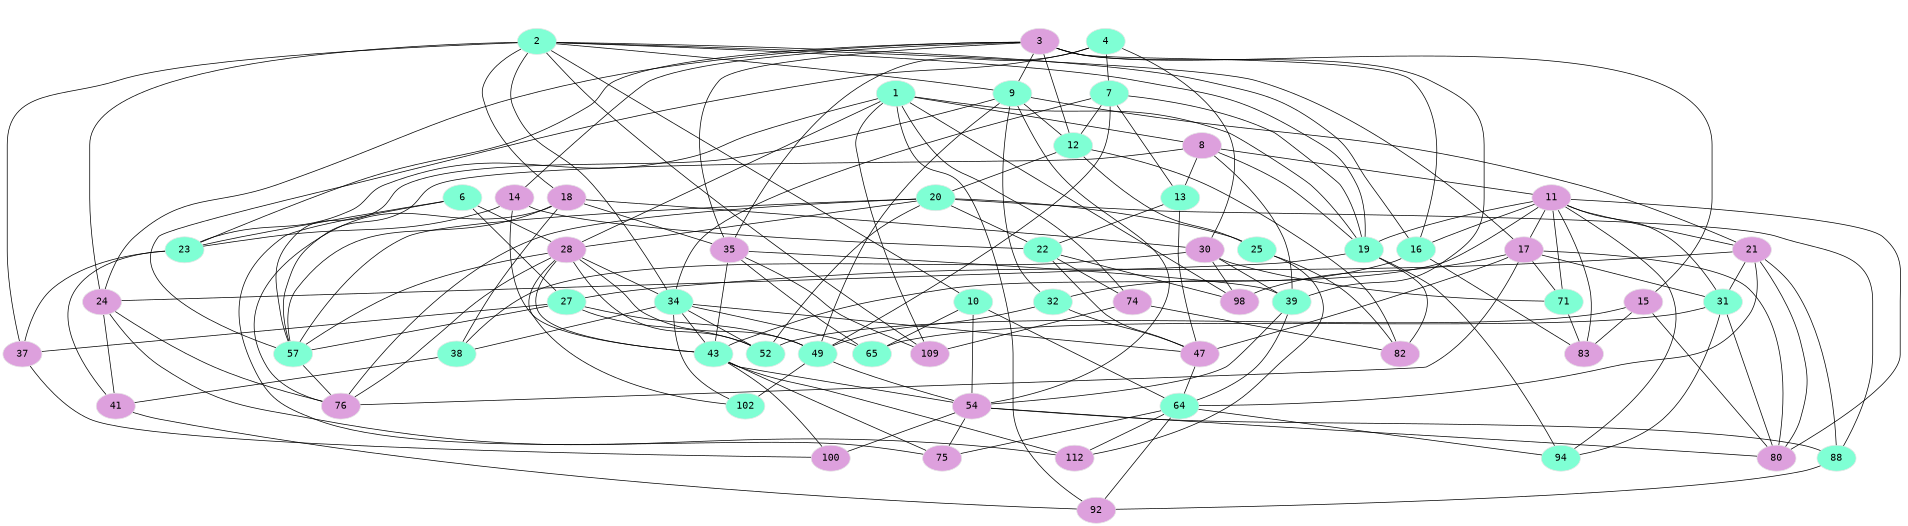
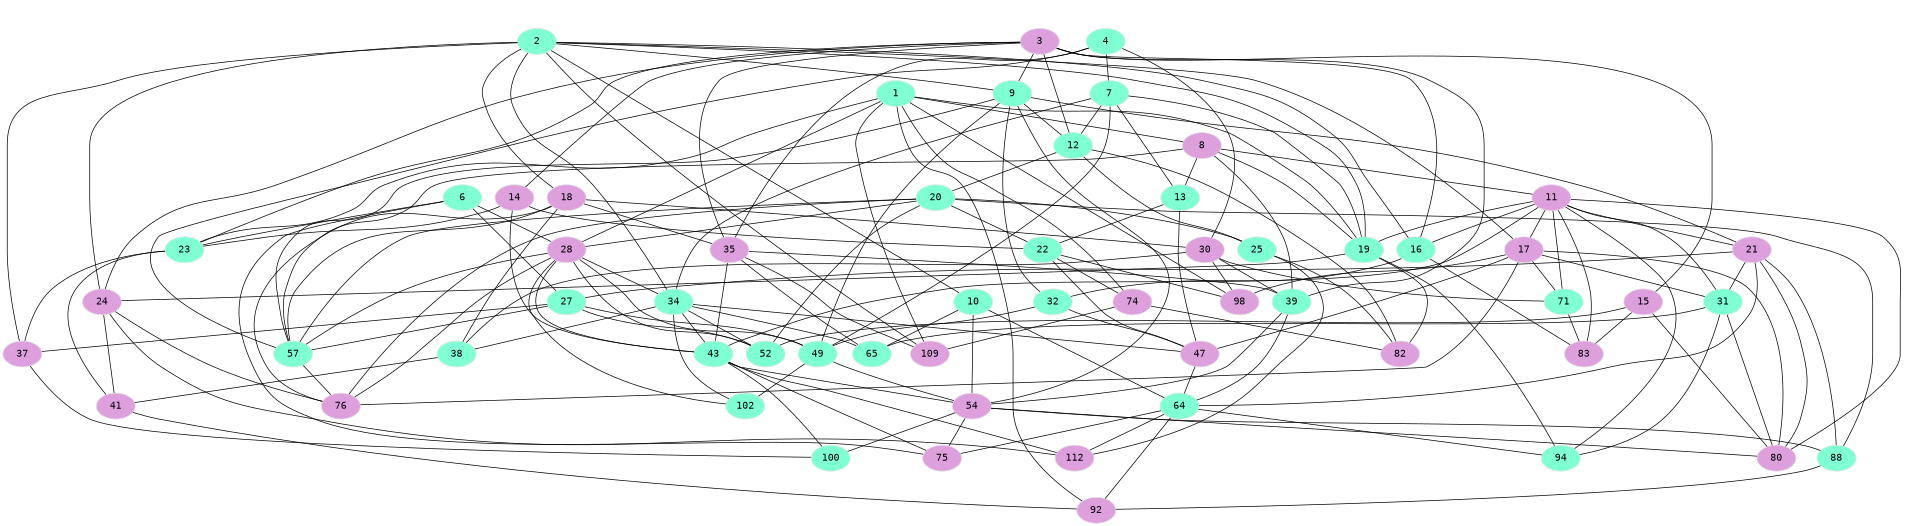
  graph {
    fontname="DejaVu Sans Mono"
    node [color=gray90 fillcolor=aquamarine fontname="DejaVu Sans Mono" style=filled]
    edge [fontname="DejaVu Sans Mono"]
    1 [super="+5+63"]
    8 [fillcolor=plum super="+103"]
    19 [super="+26+114"]
    23 [super="+85"]
    28 [fillcolor=plum super="+50+33"]
    74 [fillcolor=plum]
    92 [fillcolor=plum]
    98 [fillcolor=plum]
    109 [fillcolor=plum]
    39 [super="+86"]
    57 [super="+81+91"]
    13
    11 [fillcolor=plum super="+95+111+107"]
    24 [fillcolor=plum super="+44"]
    94
    82 [fillcolor=plum]
    37 [fillcolor=plum]
    41 [fillcolor=plum]
    34 [super="+66+42+101"]
    49 [super="+113+99"]
    43 [super="+45+73+46"]
    52 [super="+70"]
    76 [fillcolor=plum super="+110"]
    102
    2 [super="+106+67"]
    9 [super="+69"]
    10
    16 [super="+59"]
    17 [fillcolor=plum super="+29"]
    18 [fillcolor=plum super="+60"]
    12 [super="+62"]
    21 [fillcolor=plum super="+48+72"]
    32
    54 [fillcolor=plum super="+56+116+87"]
    64 [super="+68"]
    65
    n37 [fillcolor=plum label=83]
    31 [super="+96"]
    71
    80 [fillcolor=plum super="+93"]
    47 [fillcolor=plum super="+55"]
    35 [fillcolor=plum super="+61"]
    30 [fillcolor=plum super="+36"]
    38
    112 [fillcolor=plum]
-   100 [fillcolor=plum]
+   100
    3 [fillcolor=plum super="+58+89+97"]
    14 [fillcolor=plum]
    15 [fillcolor=plum]
    20 [super="+51"]
    25
    22 [super="+78"]
    7 [super="+90"]
    4
    6
    27 [super="+105"]
    75 [fillcolor=plum]
    88
    1 -- 8
    1 -- 19
    1 -- 23
    1 -- 28
    1 -- 74
    1 -- 92
    1 -- 98
    1 -- 109
    8 -- 19
    8 -- 39
    8 -- 57
    8 -- 13
    8 -- 11
    19 -- 24
    19 -- 94
    19 -- 82
    23 -- 37
    23 -- 41
    28 -- 57
    28 -- 34
    28 -- 49
    28 -- 43
    28 -- 52
    28 -- 76
    28 -- 102
    74 -- 109
    74 -- 82
    39 -- 54
    39 -- 64
    57 -- 76
    13 -- 47
    13 -- 22
    11 -- 19
    11 -- 94
    11 -- 43 [weight=2]
    11 -- 16
    11 -- 17
    11 -- 21
    11 -- n37
    11 -- 31
    11 -- 71
    11 -- 80
    24 -- 41
    24 -- 76
    24 -- 112
    37 -- 100
    41 -- 92
    34 -- 43
    34 -- 52 [weight=2]
    34 -- 102
    34 -- 65
    34 -- 47
    34 -- 38
    49 -- 102 [weight=2]
    49 -- 54
    43 -- 54
    43 -- 112
    43 -- 100
    43 -- 75
    2 -- 19
    2 -- 109
    2 -- 24
    2 -- 37
    2 -- 34
    2 -- 9
    2 -- 10
    2 -- 16
    2 -- 17
    2 -- 18
    9 -- 57
    9 -- 49
    9 -- 12
    9 -- 21
    9 -- 32
    9 -- 54
    10 -- 54
    10 -- 64
    10 -- 65
    16 -- 32
    16 -- n37
    17 -- 98
    17 -- 76
    17 -- 31
    17 -- 71
    17 -- 80
    17 -- 47
    18 -- 57
    18 -- 76
    18 -- 35
    18 -- 30
    18 -- 38
    12 -- 82
    12 -- 20
    12 -- 25
    21 -- 64
    21 -- 31
    21 -- 80
    21 -- 27
    21 -- 88
    32 -- 49
    32 -- 47
    54 -- 80
    54 -- 100 [weight=2]
    54 -- 75
    54 -- 88
    64 -- 92
    64 -- 94
    64 -- 112
    64 -- 75
    31 -- 94
    31 -- 65
    31 -- 80
    71 -- n37
    47 -- 64
    35 -- 109
    35 -- 39
    35 -- 43
    35 -- 65
    30 -- 98
    30 -- 39
    30 -- 71
    30 -- 38
    38 -- 41
    3 -- 23
    3 -- 39
    3 -- 24
    3 -- 9
    3 -- 16 [weight=2]
    3 -- 12
    3 -- 35
    3 -- 14
    3 -- 15
    14 -- 23
    14 -- 43
    14 -- 22
    15 -- 52
    15 -- n37
    15 -- 80
    20 -- 28
    20 -- 57
    20 -- 52
    20 -- 76
    20 -- 25
    20 -- 22
    20 -- 88
    25 -- 82
    25 -- 112
    22 -- 74
    22 -- 98
    22 -- 47
    7 -- 19
    7 -- 13
    7 -- 34
    7 -- 49
    7 -- 12
    4 -- 57
    4 -- 35
    4 -- 30
    4 -- 7
    6 -- 23
    6 -- 28
    6 -- 27
    6 -- 75
    27 -- 57
    27 -- 37
    27 -- 49
    27 -- 52
    88 -- 92
  }
